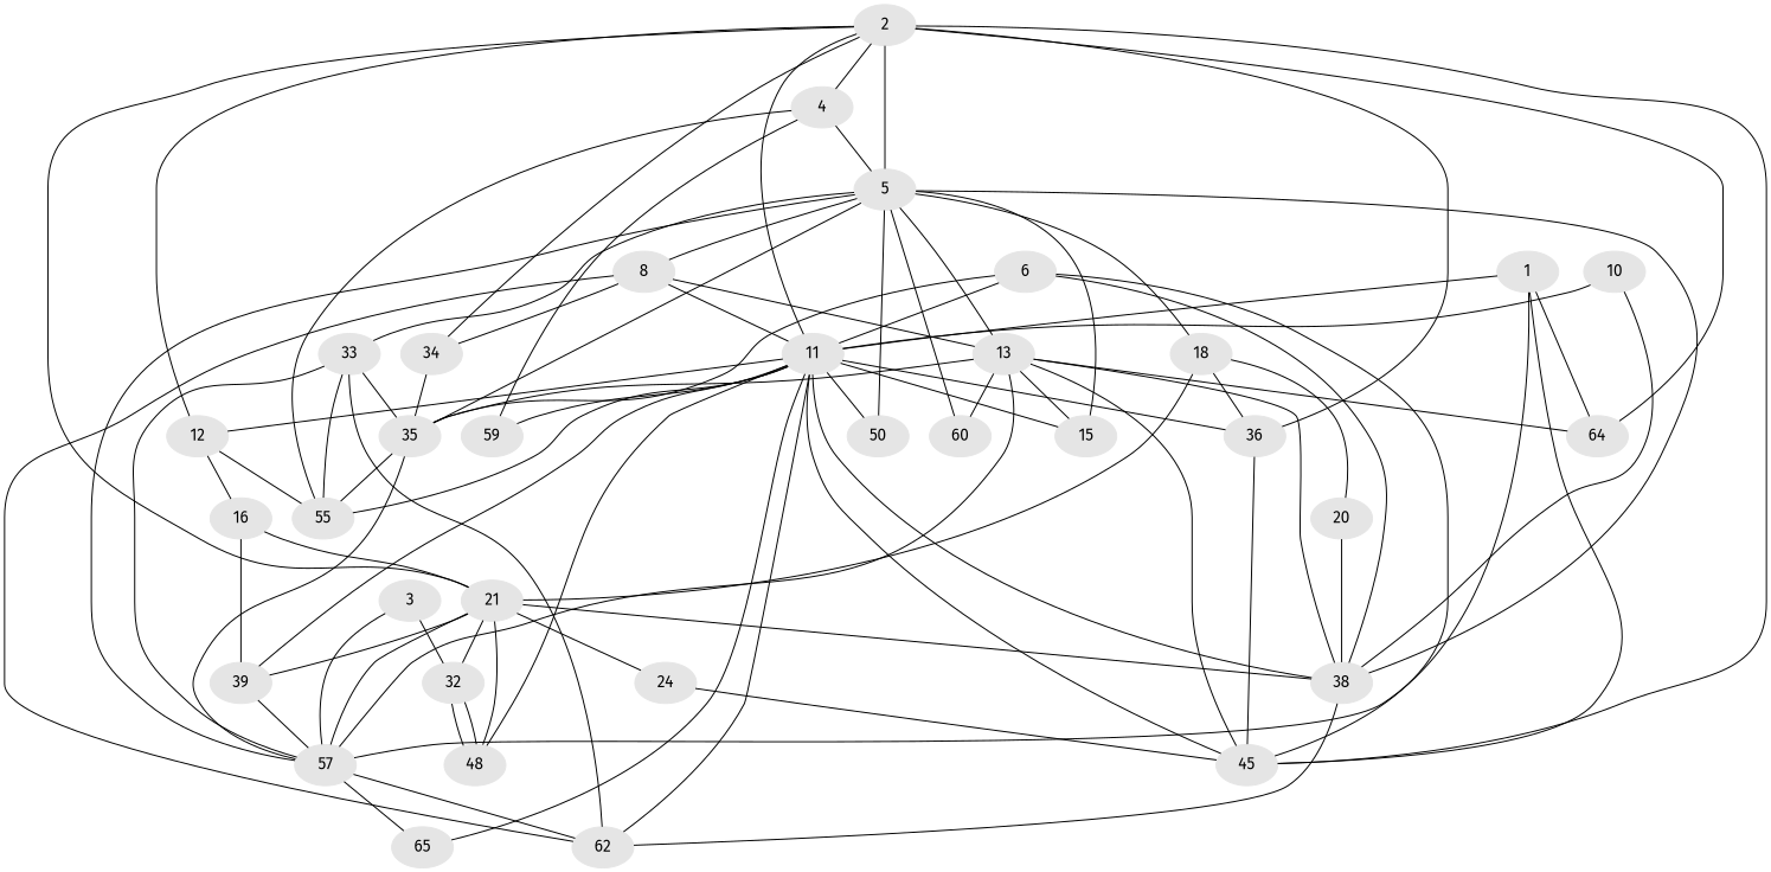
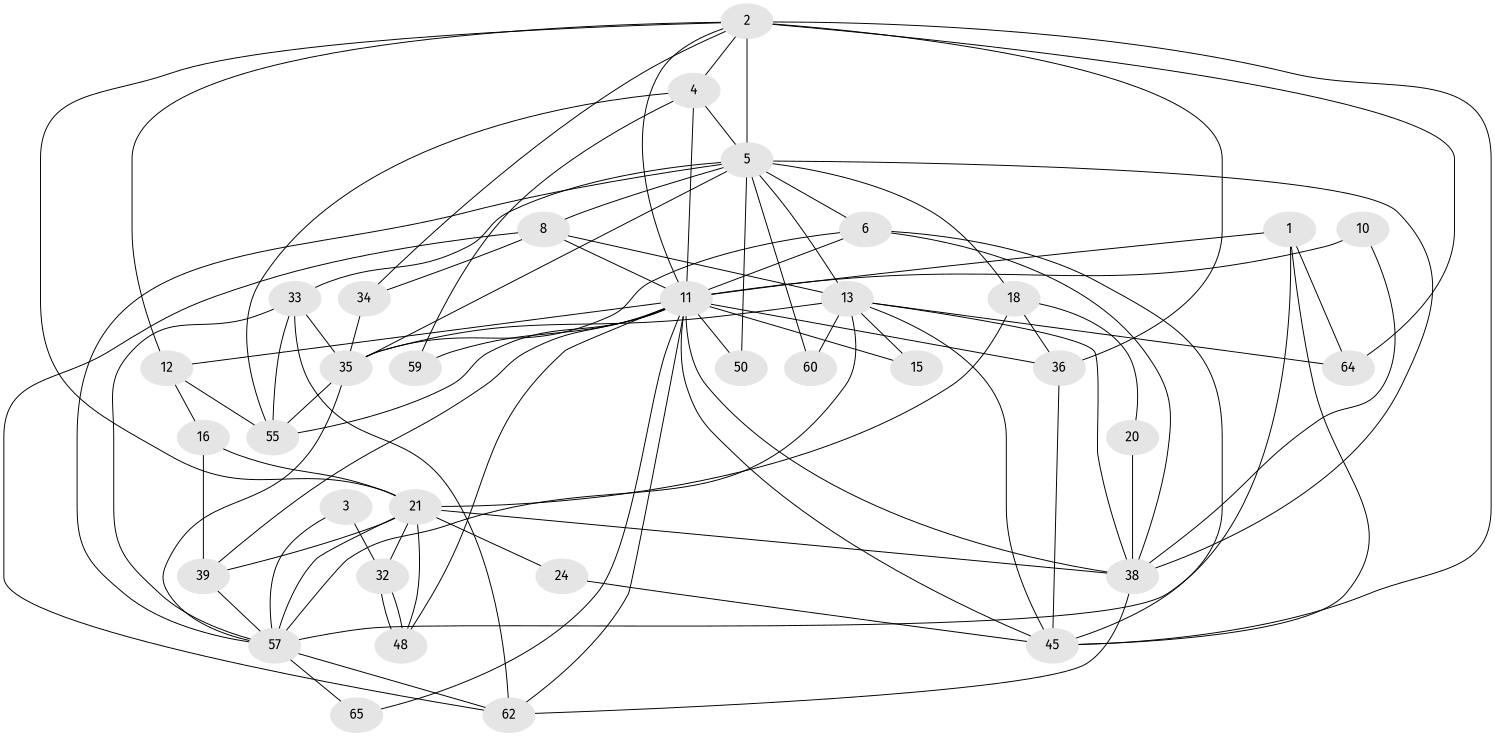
  graph {
    fontname="Fira Sans"
    node [color=gray90 fontname="Fira Sans" style=filled]
    edge [fontname="Fira Sans"]
    11 [super="+46+56+22"]
    45 [super="+51"]
    12 [super="+31"]
    36 [super="+63"]
    55
    59
    38 [super="+41+50"]
    n8 [label=50]
    48
    62 [super="+67"]
    15
    39 [super="+53"]
    65
    1
    57 [super="+58"]
    64
    2 [super="+54+7+49"]
    4 [super="+37"]
    5 [super="+14+17+9"]
    21 [super="+42+30"]
    34
    6 [super="+26+66"]
    8 [super="+28+40"]
    13 [super="+29+25"]
    18 [super="+19"]
    33 [super="+44"]
    35 [super="+61+43"]
    60
    16
    32
    24
    3
    20
    10
    11 -- 45
    11 -- 12
    11 -- 36
    11 -- 55
    11 -- 59
    11 -- 38
    11 -- n8
    11 -- 48
    11 -- 62
    11 -- 15 [weight=2]
    11 -- 39
    11 -- 65
    12 -- 55
    12 -- 16
    36 -- 45
    38 -- 62
    39 -- 57
    1 -- 11
    1 -- 45
    1 -- 57
    1 -- 64
    57 -- 62
    57 -- 65
    2 -- 11
    2 -- 45 [weight=2]
    2 -- 12
    2 -- 36
    2 -- 64
    2 -- 4
    2 -- 5 [weight=3]
    2 -- 21
    2 -- 34
+   4 -- 11
    4 -- 55
    4 -- 59
    4 -- 5
    5 -- 38
    5 -- n8
    5 -- 57
-   5 -- 15
+   5 -- 6
    5 -- 8
    5 -- 13 [weight=2]
    5 -- 18
    5 -- 33
    5 -- 35 [weight=2]
    5 -- 60
    21 -- 38
    21 -- 48
    21 -- 39
    21 -- 57
    21 -- 32
    21 -- 24
    34 -- 35
    6 -- 11
    6 -- 45
    6 -- 38 [weight=2]
    6 -- 35 [weight=2]
    8 -- 11
    8 -- 62
    8 -- 34
    8 -- 13
    13 -- 45
    13 -- 38
    13 -- 15
    13 -- 57
    13 -- 64
    13 -- 35
    13 -- 60
    18 -- 36
    18 -- 21
    18 -- 20
    33 -- 55
    33 -- 62
    33 -- 57
    33 -- 35
    35 -- 55
    35 -- 57
    16 -- 39
    16 -- 21
    32 -- 48
    32 -- 48
    24 -- 45
    3 -- 57
    3 -- 32
    20 -- 38
    10 -- 11
    10 -- 38
  }
